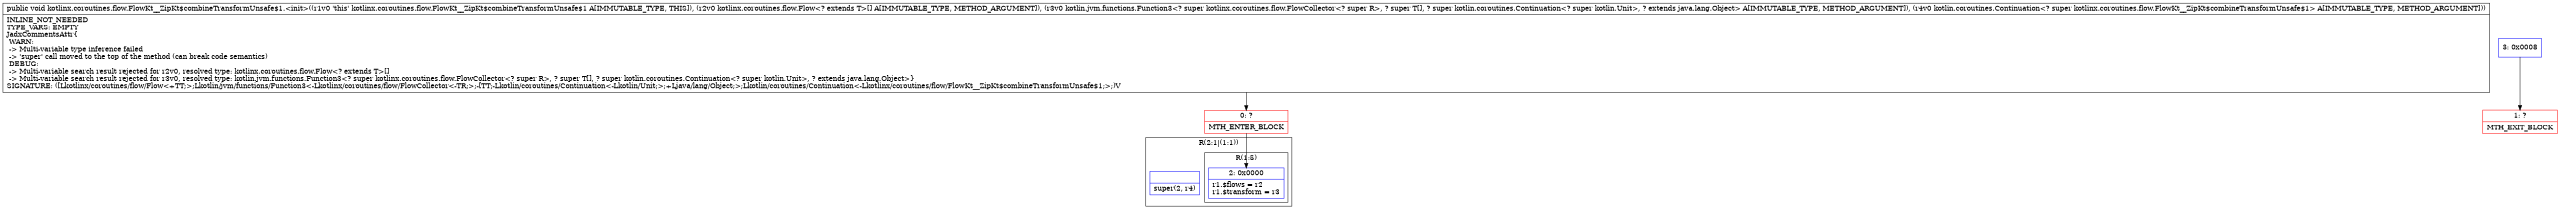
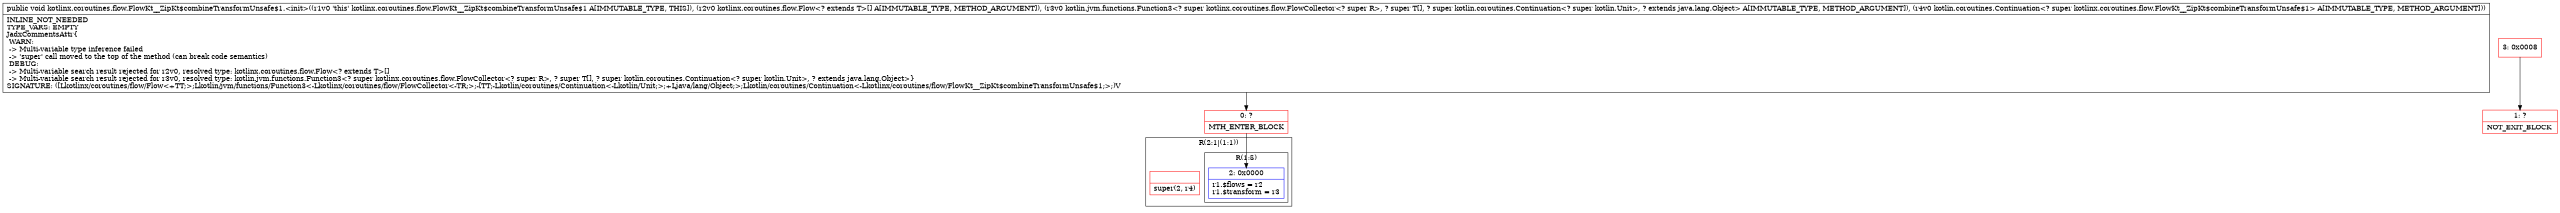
  digraph {
    node [color=red shape=record]
    n1 [color=blue label="{2\:\ 0x0000|r1.$flows = r2\lr1.$transform = r3\l}"]
-   n2 [color=blue label="{|super(2, r4)\l}"]
-   n3 [color=blue label="{3\:\ 0x0008}"]
-   n4 [label="{1\:\ ?|MTH_EXIT_BLOCK\l}"]
+   n2 [label="{|super(2, r4)\l}"]
+   n3 [label="{3\:\ 0x0008}"]
+   n4 [label="{1\:\ ?|NOT_EXIT_BLOCK\l}"]
    n5 [label="{0\:\ ?|MTH_ENTER_BLOCK\l}"]
    n6 [label="{public void kotlinx.coroutines.flow.FlowKt__ZipKt$combineTransformUnsafe$1.\<init\>((r1v0 'this' kotlinx.coroutines.flow.FlowKt__ZipKt$combineTransformUnsafe$1 A[IMMUTABLE_TYPE, THIS]), (r2v0 kotlinx.coroutines.flow.Flow\<? extends T\>[] A[IMMUTABLE_TYPE, METHOD_ARGUMENT]), (r3v0 kotlin.jvm.functions.Function3\<? super kotlinx.coroutines.flow.FlowCollector\<? super R\>, ? super T[], ? super kotlin.coroutines.Continuation\<? super kotlin.Unit\>, ? extends java.lang.Object\> A[IMMUTABLE_TYPE, METHOD_ARGUMENT]), (r4v0 kotlin.coroutines.Continuation\<? super kotlinx.coroutines.flow.FlowKt__ZipKt$combineTransformUnsafe$1\> A[IMMUTABLE_TYPE, METHOD_ARGUMENT]))  | INLINE_NOT_NEEDED\lTYPE_VARS: EMPTY\lJadxCommentsAttr\{\l WARN: \l \-\> Multi\-variable type inference failed\l \-\> 'super' call moved to the top of the method (can break code semantics)\l DEBUG: \l \-\> Multi\-variable search result rejected for r2v0, resolved type: kotlinx.coroutines.flow.Flow\<? extends T\>[]\l \-\> Multi\-variable search result rejected for r3v0, resolved type: kotlin.jvm.functions.Function3\<? super kotlinx.coroutines.flow.FlowCollector\<? super R\>, ? super T[], ? super kotlin.coroutines.Continuation\<? super kotlin.Unit\>, ? extends java.lang.Object\>\}\lSIGNATURE: ([Lkotlinx\/coroutines\/flow\/Flow\<+TT;\>;Lkotlin\/jvm\/functions\/Function3\<\-Lkotlinx\/coroutines\/flow\/FlowCollector\<\-TR;\>;\-[TT;\-Lkotlin\/coroutines\/Continuation\<\-Lkotlin\/Unit;\>;+Ljava\/lang\/Object;\>;Lkotlin\/coroutines\/Continuation\<\-Lkotlinx\/coroutines\/flow\/FlowKt__ZipKt$combineTransformUnsafe$1;\>;)V\l}" color=""]
    subgraph cluster_1 {
      label="R(2:1|(1:1))"
      n2
      subgraph cluster_2 {
        label="R(1:5)"
        n1
      }
    }
    n3 -> n4
    n5 -> n1
    n6 -> n5
  }
